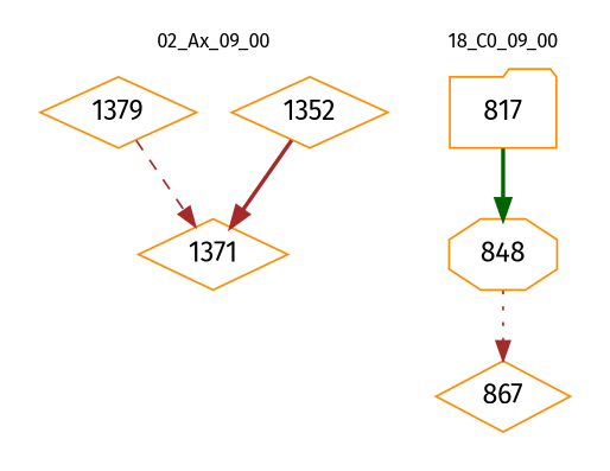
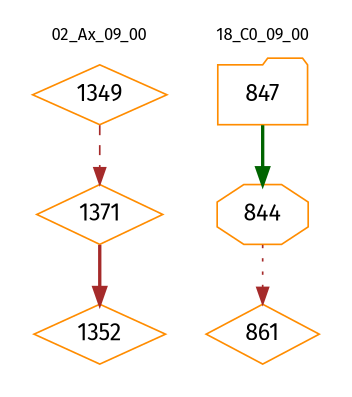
  digraph {
    fontname="Fira Sans"
    node [color=darkorange fontname="Fira Sans" shape=diamond]
    edge [color=brown fontname="Fira Sans" style=bold]
    n1 [label=1371]
    n2 [label=1352]
-   n3 [label=1379]
-   n4 [label=848 shape=octagon]
-   n5 [label=817 shape=folder]
-   n6 [label=867]
+   n3 [label=1349]
+   n4 [label=844 shape=octagon]
+   n5 [label=847 shape=folder]
+   n6 [label=861]
    subgraph cluster_1 {
      color=white
      fontsize=10
      label="02_Ax_09_00"
      n1
      n2
      n3
    }
    subgraph cluster_2 {
      color=white
      fontsize=10
      label="18_C0_09_00"
      n4
      n5
      n6
    }
-   n2 -> n1
+   n1 -> n2
    n3 -> n1 [style=dashed]
    n4 -> n6 [style=dotted]
    n5 -> n4 [color=darkgreen]
  }
